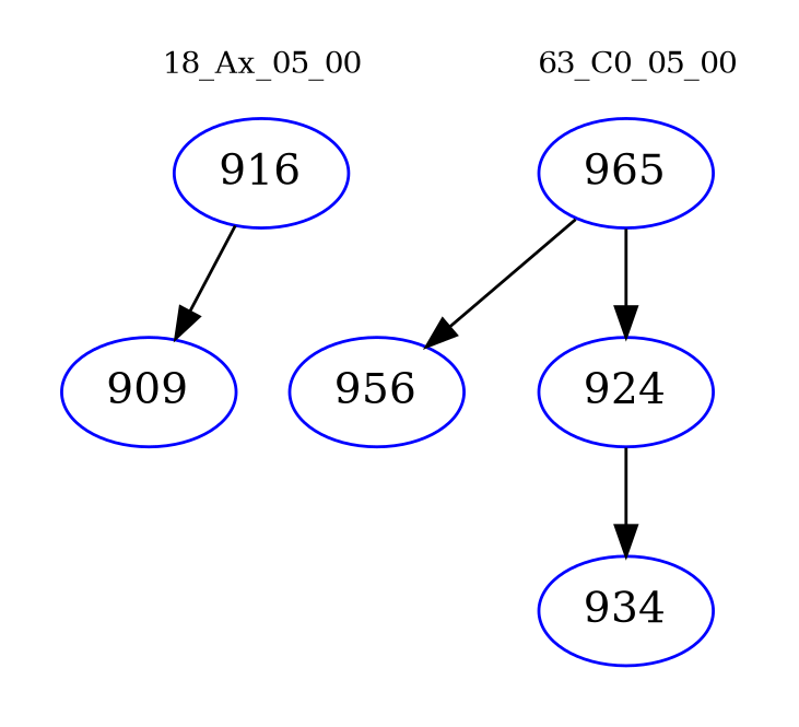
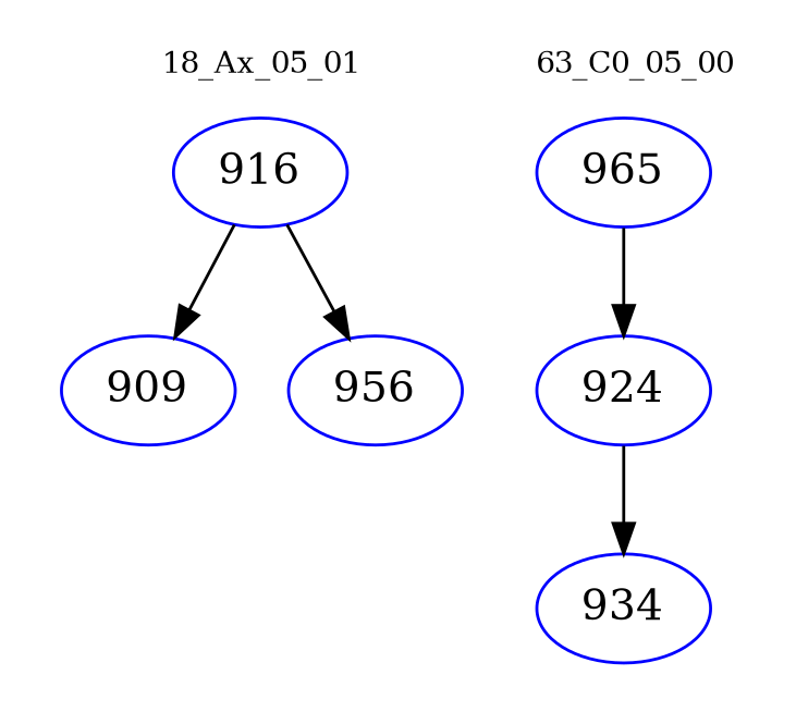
  digraph {
    node [color=blue]
    edge [color=black]
    n1 [label=916]
    n2 [label=909]
    n3 [label=956]
    n4 [label=924]
    n5 [label=965]
    n6 [label=934]
    subgraph cluster_1 {
      color=white
      fontsize=10
-     label="18_Ax_05_00"
+     label="18_Ax_05_01"
      n1
      n2
      n3
    }
    subgraph cluster_2 {
      color=white
      fontsize=10
      label="63_C0_05_00"
      n4
      n5
      n6
    }
    n1 -> n2
-   n5 -> n3
+   n1 -> n3
    n4 -> n6
    n5 -> n4
  }
